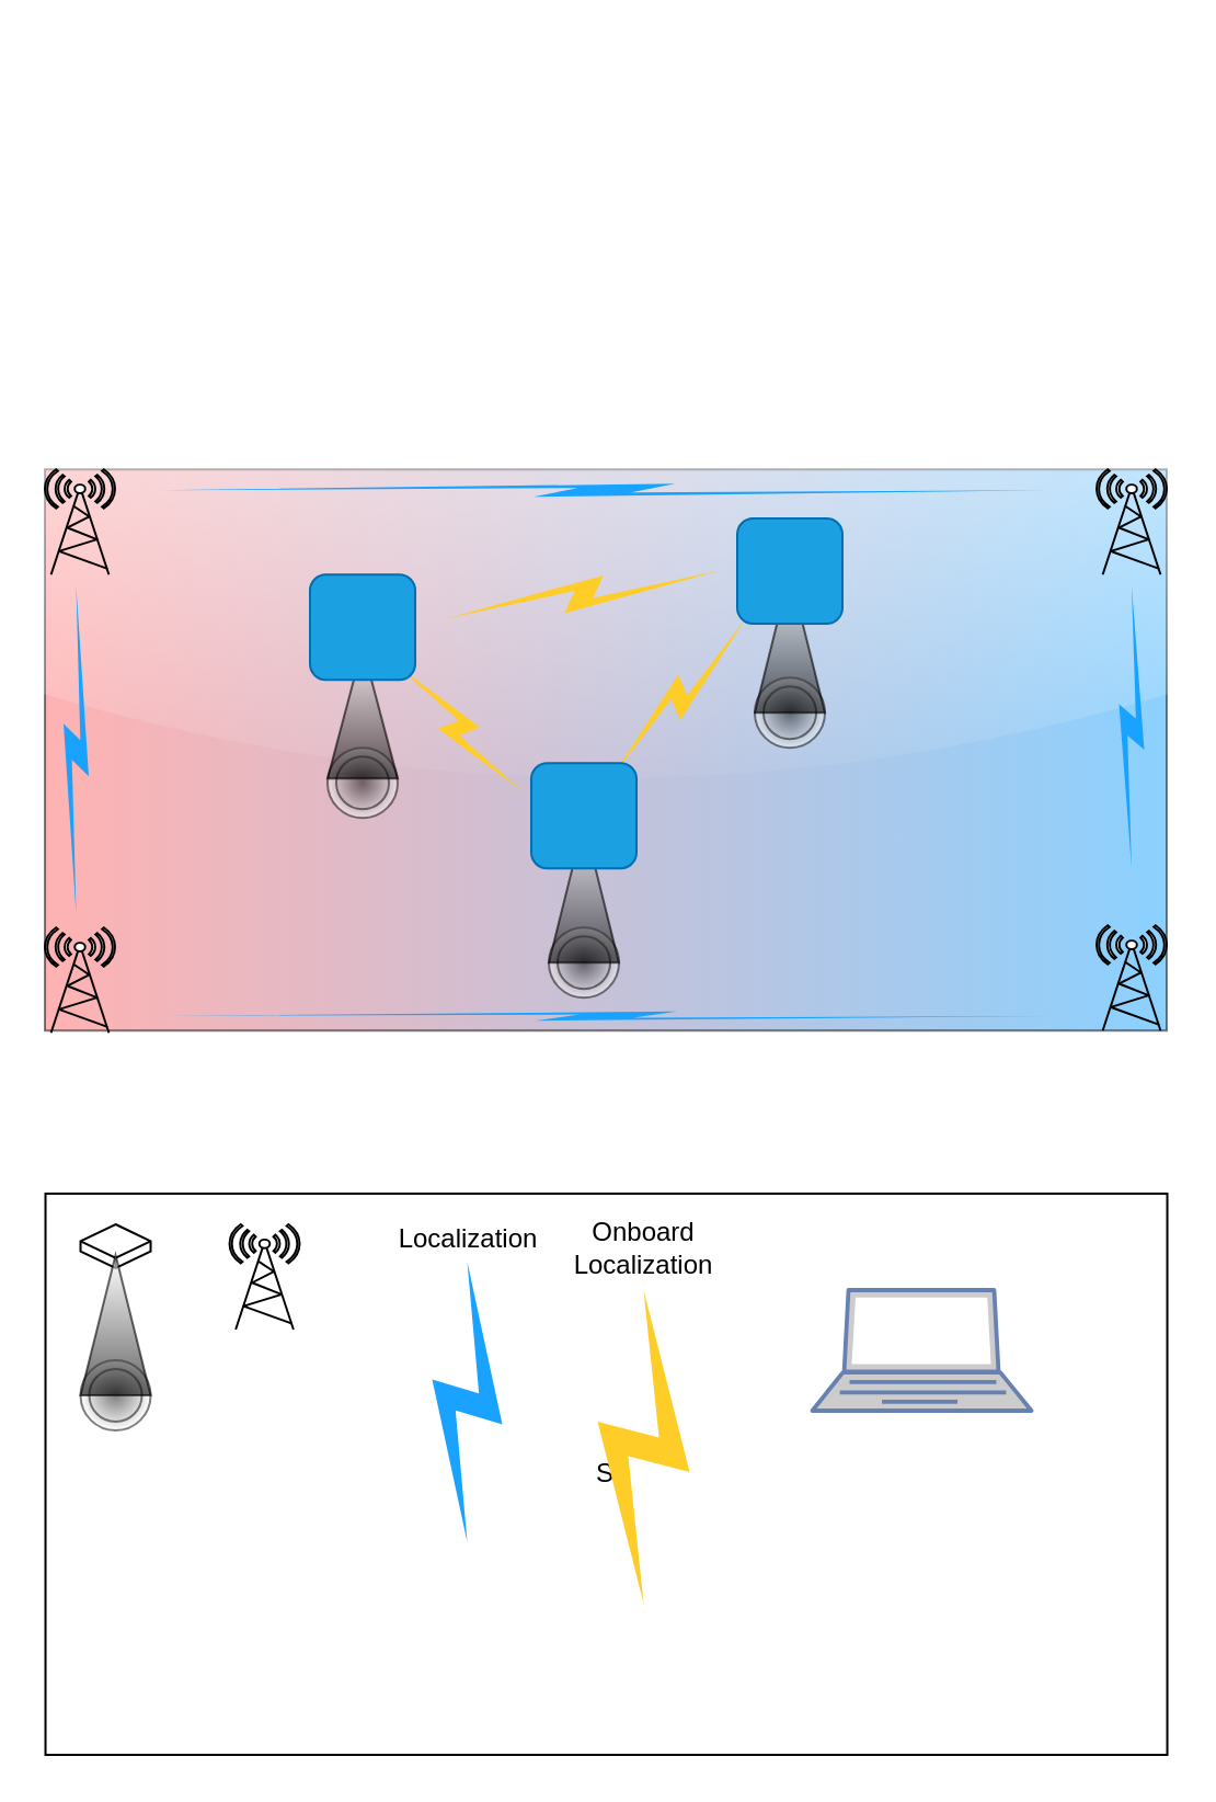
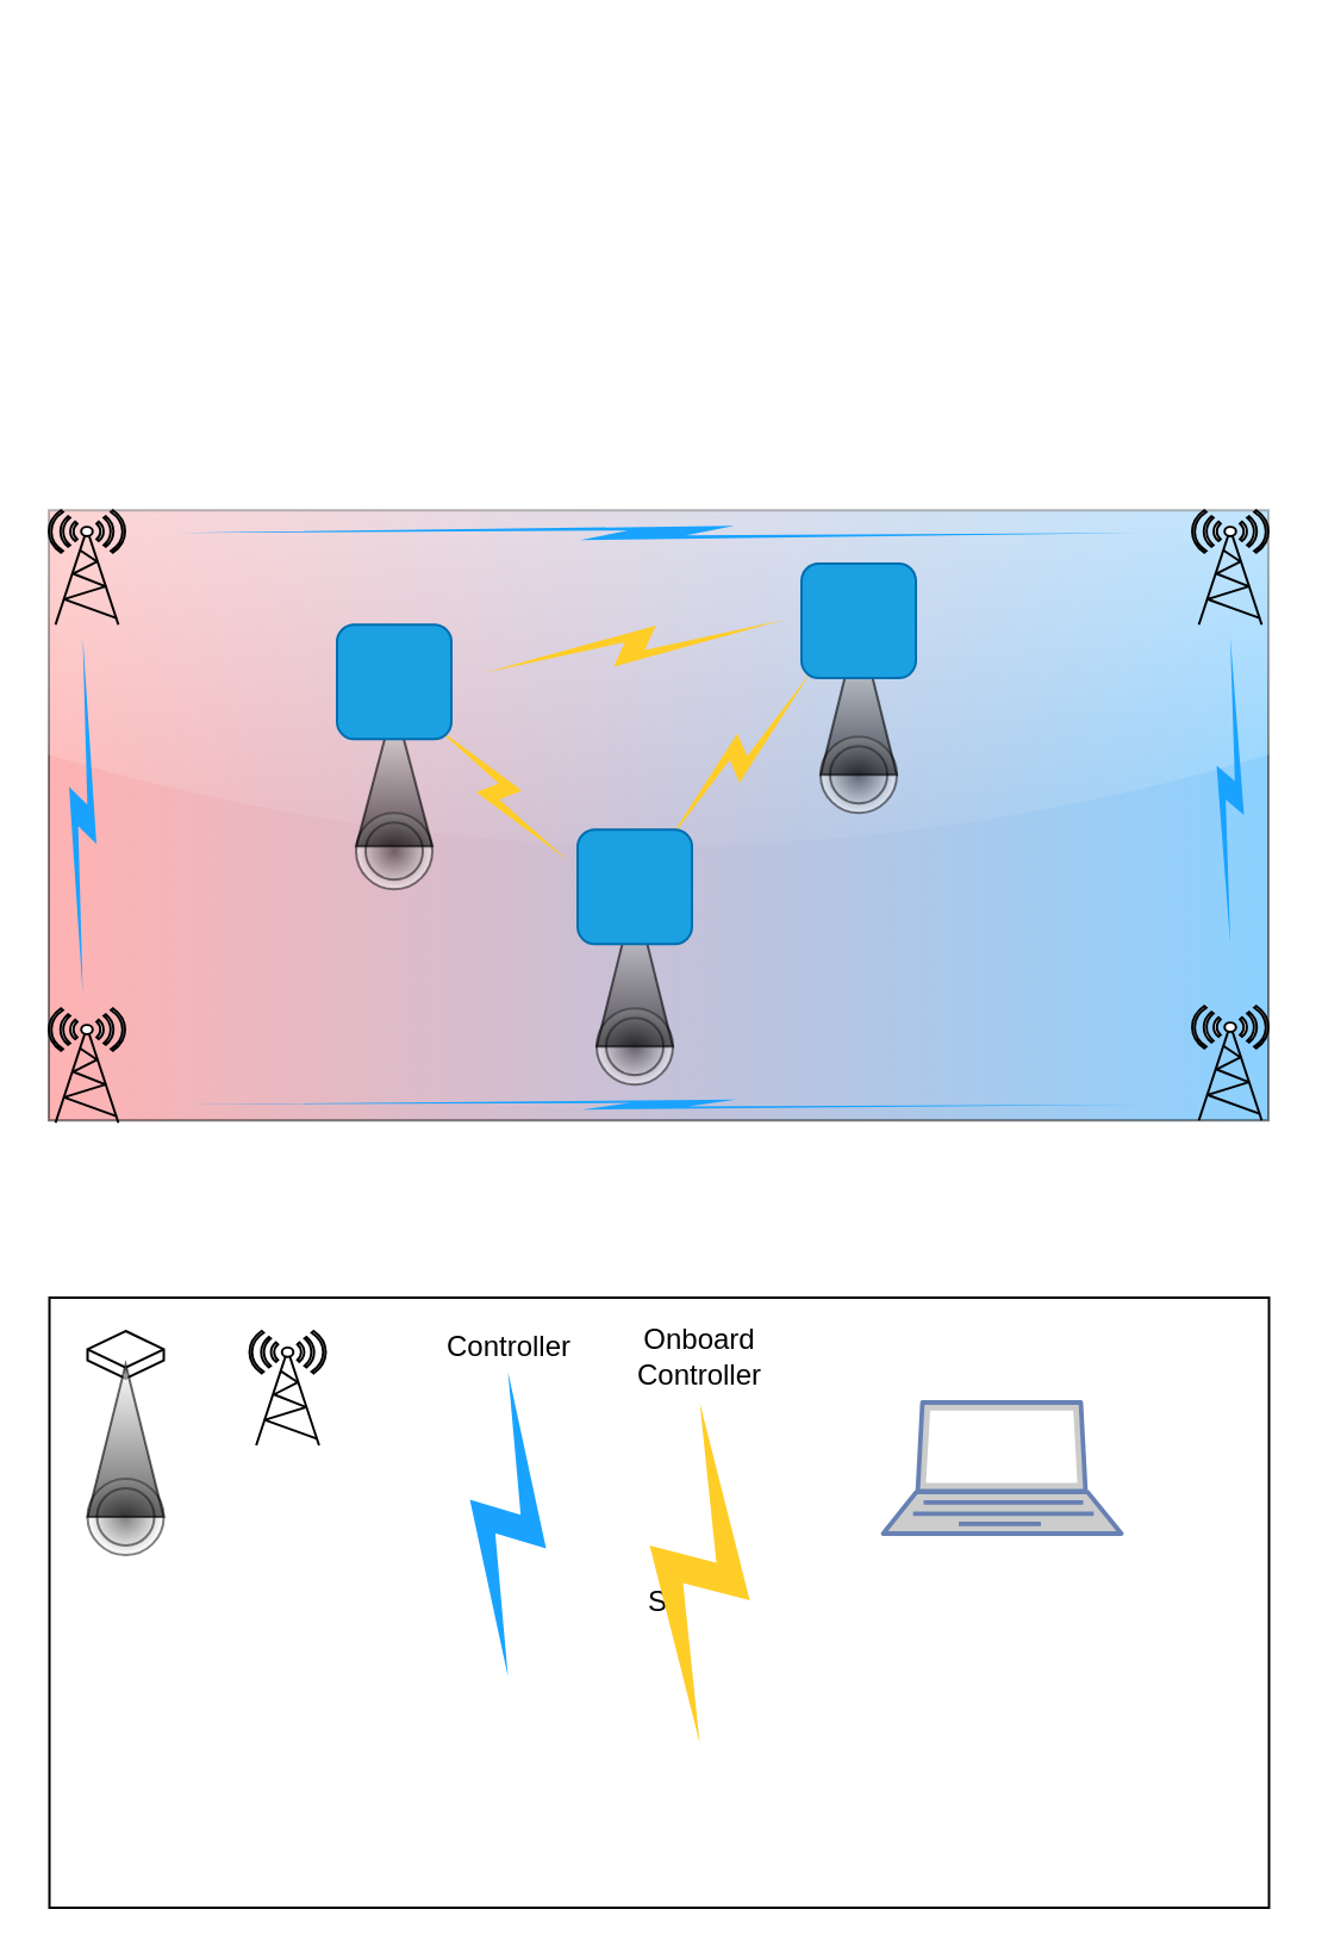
  <mxCell id="0" />
  <mxCell id="1" parent="0" />
  <mxCell id="2" value="S" style="rounded=0;whiteSpace=wrap;html=1;glass=0;gradientDirection=east;strokeColor=#000000;fillColor=#FFFFFF;" parent="1" vertex="1"><mxGeometry x="20.26" y="544" width="512" height="256" as="geometry" /></mxCell>
  <mxCell id="3" value="" style="rounded=0;whiteSpace=wrap;html=1;glass=1;gradientColor=#19A3FF;fillColor=#FF6666;gradientDirection=east;opacity=50;" parent="1" vertex="1"><mxGeometry x="20" y="213.62" width="512" height="256" as="geometry" /></mxCell>
  <mxCell id="4" value="" style="ellipse;shape=doubleEllipse;whiteSpace=wrap;html=1;gradientColor=#FFFFFF;gradientDirection=radial;fillColor=#000000;opacity=50;" parent="1" vertex="1"><mxGeometry x="36.26" y="620" width="32" height="32" as="geometry" /></mxCell>
  <mxCell id="5" value="" style="html=1;whiteSpace=wrap;shape=isoCube2;backgroundOutline=1;isoAngle=15;gradientDirection=south;" parent="1" vertex="1"><mxGeometry x="36.26" y="558" width="32" height="20" as="geometry" /></mxCell>
  <mxCell id="6" value="" style="triangle;whiteSpace=wrap;html=1;rotation=-90;gradientColor=default;gradientDirection=west;fillColor=default;opacity=60;" parent="1" vertex="1"><mxGeometry x="20.26" y="588" width="64" height="32" as="geometry" /></mxCell>
  <mxCell id="7" value="" style="ellipse;shape=doubleEllipse;whiteSpace=wrap;html=1;gradientColor=#FFFFFF;gradientDirection=radial;fillColor=#000000;opacity=50;" parent="1" vertex="1"><mxGeometry x="250" y="422.62" width="32" height="32" as="geometry" /></mxCell>
  <mxCell id="8" value="" style="triangle;whiteSpace=wrap;html=1;rotation=-90;gradientColor=default;gradientDirection=west;fillColor=default;opacity=60;" parent="1" vertex="1"><mxGeometry x="234" y="390.62" width="64" height="32" as="geometry" /></mxCell>
  <mxCell id="9" value="" style="ellipse;shape=doubleEllipse;whiteSpace=wrap;html=1;gradientColor=#FFFFFF;gradientDirection=radial;fillColor=#000000;opacity=50;" parent="1" vertex="1"><mxGeometry x="344" y="308.62" width="32" height="32" as="geometry" /></mxCell>
  <mxCell id="10" value="" style="triangle;whiteSpace=wrap;html=1;rotation=-90;gradientColor=default;gradientDirection=west;fillColor=default;opacity=60;" parent="1" vertex="1"><mxGeometry x="328" y="276.62" width="64" height="32" as="geometry" /></mxCell>
  <mxCell id="11" value="" style="ellipse;shape=doubleEllipse;whiteSpace=wrap;html=1;gradientColor=#FFFFFF;gradientDirection=radial;fillColor=#000000;opacity=50;" parent="1" vertex="1"><mxGeometry x="149" y="340.62" width="32" height="32" as="geometry" /></mxCell>
  <mxCell id="12" value="" style="triangle;whiteSpace=wrap;html=1;rotation=-90;gradientColor=default;gradientDirection=west;fillColor=default;opacity=60;" parent="1" vertex="1"><mxGeometry x="135" y="308.62" width="60" height="32" as="geometry" /></mxCell>
  <mxCell id="13" value="" style="verticalAlign=top;verticalLabelPosition=bottom;labelPosition=center;align=center;html=1;outlineConnect=0;gradientDirection=north;strokeWidth=2;shape=mxgraph.networks.radio_tower;" parent="1" vertex="1"><mxGeometry x="20" y="213.62" width="32" height="48" as="geometry" /></mxCell>
  <mxCell id="14" value="" style="verticalAlign=top;verticalLabelPosition=bottom;labelPosition=center;align=center;html=1;outlineConnect=0;gradientDirection=north;strokeWidth=2;shape=mxgraph.networks.radio_tower;" parent="1" vertex="1"><mxGeometry x="104.26" y="558" width="32" height="48" as="geometry" /></mxCell>
  <mxCell id="15" value="" style="verticalAlign=top;verticalLabelPosition=bottom;labelPosition=center;align=center;html=1;outlineConnect=0;gradientDirection=north;strokeWidth=2;shape=mxgraph.networks.radio_tower;" parent="1" vertex="1"><mxGeometry x="20" y="422.62" width="32" height="48" as="geometry" /></mxCell>
  <mxCell id="16" value="" style="verticalAlign=top;verticalLabelPosition=bottom;labelPosition=center;align=center;html=1;outlineConnect=0;gradientDirection=north;strokeWidth=2;shape=mxgraph.networks.radio_tower;" parent="1" vertex="1"><mxGeometry x="500" y="421.62" width="32" height="48" as="geometry" /></mxCell>
  <mxCell id="17" value="" style="verticalAlign=top;verticalLabelPosition=bottom;labelPosition=center;align=center;html=1;outlineConnect=0;gradientDirection=north;strokeWidth=2;shape=mxgraph.networks.comm_link;fillColor=#FFCD28;strokeColor=none;gradientColor=none;rotation=80;" parent="1" vertex="1"><mxGeometry x="259" y="206.62" width="14" height="128" as="geometry" /></mxCell>
  <mxCell id="18" value="" style="verticalAlign=top;verticalLabelPosition=bottom;labelPosition=center;align=center;html=1;outlineConnect=0;gradientDirection=north;strokeWidth=2;shape=mxgraph.networks.radio_tower;" parent="1" vertex="1"><mxGeometry x="500" y="213.62" width="32" height="48" as="geometry" /></mxCell>
- <mxCell id="19" value="Localization" style="text;html=1;align=center;verticalAlign=middle;resizable=0;points=[];autosize=1;strokeColor=none;fillColor=none;" parent="1" vertex="1"><mxGeometry x="171.26" y="547" width="84" height="35" as="geometry" /></mxCell>
+ <mxCell id="19" value="Controller" style="text;html=1;align=center;verticalAlign=middle;resizable=0;points=[];autosize=1;strokeColor=none;fillColor=none;" parent="1" vertex="1"><mxGeometry x="171.26" y="547" width="84" height="35" as="geometry" /></mxCell>
  <mxCell id="20" value="" style="verticalAlign=top;verticalLabelPosition=bottom;labelPosition=center;align=center;html=1;outlineConnect=0;gradientDirection=north;strokeWidth=2;shape=mxgraph.networks.comm_link;fillColor=#19A3FF;strokeColor=none;" parent="1" vertex="1"><mxGeometry x="196.76" y="575" width="32" height="128" as="geometry" /></mxCell>
- <mxCell id="21" value="Onboard&lt;br&gt;Localization" style="text;html=1;align=center;verticalAlign=middle;resizable=0;points=[];autosize=1;strokeColor=none;fillColor=none;" parent="1" vertex="1"><mxGeometry x="258.26" y="544.5" width="70" height="49" as="geometry" /></mxCell>
+ <mxCell id="21" value="Onboard&lt;br&gt;Controller" style="text;html=1;align=center;verticalAlign=middle;resizable=0;points=[];autosize=1;strokeColor=none;fillColor=none;" parent="1" vertex="1"><mxGeometry x="258.26" y="544.5" width="70" height="49" as="geometry" /></mxCell>
  <mxCell id="22" value="" style="verticalAlign=top;verticalLabelPosition=bottom;labelPosition=center;align=center;html=1;outlineConnect=0;gradientDirection=north;strokeWidth=2;shape=mxgraph.networks.comm_link;fillColor=#FFCD28;strokeColor=none;gradientColor=none;rotation=135;" parent="1" vertex="1"><mxGeometry x="202" y="290.62" width="14" height="82" as="geometry" /></mxCell>
  <mxCell id="23" value="" style="verticalAlign=top;verticalLabelPosition=bottom;labelPosition=center;align=center;html=1;outlineConnect=0;gradientDirection=north;strokeWidth=2;shape=mxgraph.networks.comm_link;fillColor=#FFCD28;strokeColor=none;gradientColor=none;rotation=40;" parent="1" vertex="1"><mxGeometry x="302.5" y="269.62" width="14" height="96" as="geometry" /></mxCell>
  <mxCell id="24" value="" style="verticalAlign=top;verticalLabelPosition=bottom;labelPosition=center;align=center;html=1;outlineConnect=0;gradientDirection=north;strokeWidth=2;shape=mxgraph.networks.comm_link;fillColor=#FFCD28;strokeColor=none;gradientColor=none;rotation=0;" parent="1" vertex="1"><mxGeometry x="272.26" y="588" width="42" height="143" as="geometry" /></mxCell>
  <mxCell id="25" value="" style="verticalAlign=top;verticalLabelPosition=bottom;labelPosition=center;align=center;html=1;outlineConnect=0;gradientDirection=north;strokeWidth=2;shape=mxgraph.networks.comm_link;fillColor=#19A3FF;strokeColor=none;rotation=90;" parent="1" vertex="1"><mxGeometry x="272.38" y="20.62" width="6" height="405" as="geometry" /></mxCell>
  <mxCell id="26" value="" style="verticalAlign=top;verticalLabelPosition=bottom;labelPosition=center;align=center;html=1;outlineConnect=0;gradientDirection=north;strokeWidth=2;shape=mxgraph.networks.comm_link;fillColor=#19A3FF;strokeColor=none;rotation=90;" parent="1" vertex="1"><mxGeometry x="274.13" y="260.5" width="4.25" height="405" as="geometry" /></mxCell>
  <mxCell id="27" value="" style="verticalAlign=top;verticalLabelPosition=bottom;labelPosition=center;align=center;html=1;outlineConnect=0;gradientDirection=north;strokeWidth=2;shape=mxgraph.networks.comm_link;fillColor=#19A3FF;strokeColor=none;rotation=0;" parent="1" vertex="1"><mxGeometry x="28.5" y="266.87" width="11.5" height="149.5" as="geometry" /></mxCell>
  <mxCell id="28" value="" style="verticalAlign=top;verticalLabelPosition=bottom;labelPosition=center;align=center;html=1;outlineConnect=0;gradientDirection=north;strokeWidth=2;shape=mxgraph.networks.comm_link;fillColor=#19A3FF;strokeColor=none;rotation=0;" parent="1" vertex="1"><mxGeometry x="510.25" y="266.62" width="11.5" height="129" as="geometry" /></mxCell>
  <mxCell id="29" value="" style="fontColor=#0066CC;verticalAlign=top;verticalLabelPosition=bottom;labelPosition=center;align=center;html=1;outlineConnect=0;fillColor=#CCCCCC;strokeColor=#6881B3;gradientColor=none;gradientDirection=north;strokeWidth=2;shape=mxgraph.networks.laptop;" parent="1" vertex="1"><mxGeometry x="370.26" y="588" width="100" height="55" as="geometry" /></mxCell>
  <mxCell id="30" value="" style="rounded=1;whiteSpace=wrap;html=1;fillColor=#1ba1e2;fontColor=#ffffff;strokeColor=#006EAF;" parent="1" vertex="1"><mxGeometry x="336" y="236" width="48" height="48" as="geometry" /></mxCell>
  <mxCell id="31" value="" style="shape=image;html=1;verticalAlign=top;verticalLabelPosition=bottom;labelBackgroundColor=#ffffff;imageAspect=0;aspect=fixed;image=https://cdn1.iconfinder.com/data/icons/vehicle-37/24/Drone-128.png" parent="1" vertex="1"><mxGeometry x="344" y="244" width="32" height="32" as="geometry" /></mxCell>
  <mxCell id="32" value="" style="rounded=1;whiteSpace=wrap;html=1;fillColor=#1ba1e2;fontColor=#ffffff;strokeColor=#006EAF;" parent="1" vertex="1"><mxGeometry x="141" y="261.62" width="48" height="48" as="geometry" /></mxCell>
  <mxCell id="33" value="" style="shape=image;html=1;verticalAlign=top;verticalLabelPosition=bottom;labelBackgroundColor=#ffffff;imageAspect=0;aspect=fixed;image=https://cdn1.iconfinder.com/data/icons/vehicle-37/24/Drone-128.png" parent="1" vertex="1"><mxGeometry x="149" y="269.62" width="32" height="32" as="geometry" /></mxCell>
  <mxCell id="34" value="" style="rounded=1;whiteSpace=wrap;html=1;fillColor=#1ba1e2;fontColor=#ffffff;strokeColor=#006EAF;" parent="1" vertex="1"><mxGeometry x="242" y="347.62" width="48" height="48" as="geometry" /></mxCell>
  <mxCell id="35" value="" style="shape=image;html=1;verticalAlign=top;verticalLabelPosition=bottom;labelBackgroundColor=#ffffff;imageAspect=0;aspect=fixed;image=https://cdn1.iconfinder.com/data/icons/vehicle-37/24/Drone-128.png" parent="1" vertex="1"><mxGeometry x="250" y="355.62" width="32" height="32" as="geometry" /></mxCell>
